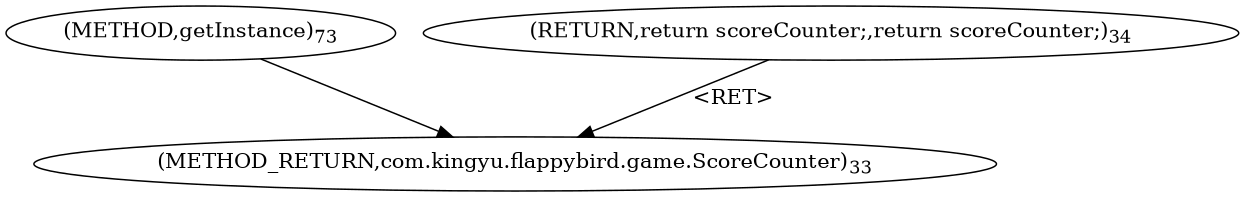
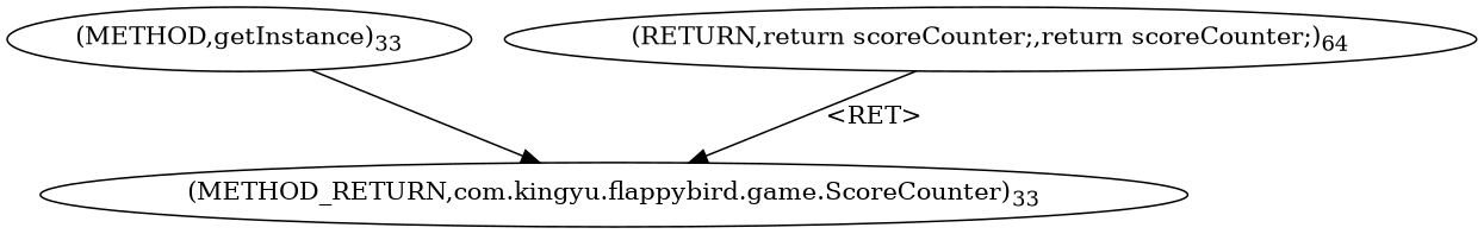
  digraph {
-   n1 [label=<(METHOD,getInstance)<SUB>73</SUB>>]
+   n1 [label=<(METHOD,getInstance)<SUB>33</SUB>>]
    n2 [label=<(METHOD_RETURN,com.kingyu.flappybird.game.ScoreCounter)<SUB>33</SUB>>]
-   n3 [label=<(RETURN,return scoreCounter;,return scoreCounter;)<SUB>34</SUB>>]
+   n3 [label=<(RETURN,return scoreCounter;,return scoreCounter;)<SUB>64</SUB>>]
    n1 -> n2
    n3 -> n2 [label="&lt;RET&gt;"]
  }
